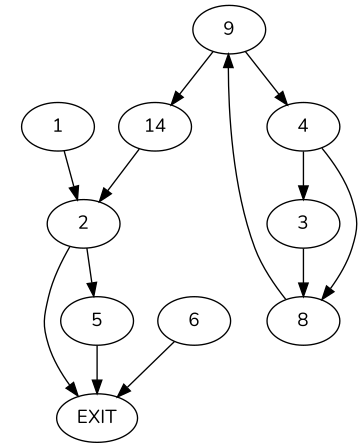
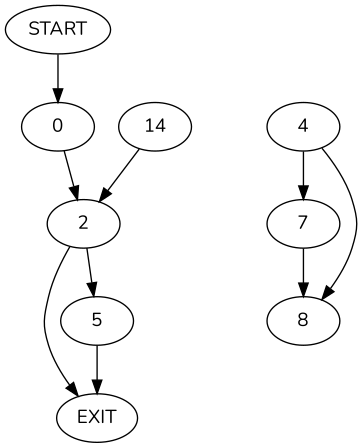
  digraph {
    fontname=Nunito
    node [fontname=Nunito]
    edge [fontname=Nunito]
-   1
+   n1 [label=START]
+   1 [label=0]
    2
    n4 [label=EXIT]
    5
-   6
    4
-   7 [label=3]
+   7
    8
-   9
    n11 [label=14]
+   n1 -> 1
    1 -> 2
    2 -> n4
    2 -> 5
    5 -> n4
-   6 -> n4
    4 -> 7
    4 -> 8
    7 -> 8
-   8 -> 9
-   9 -> 4
-   9 -> n11
    n11 -> 2
  }
